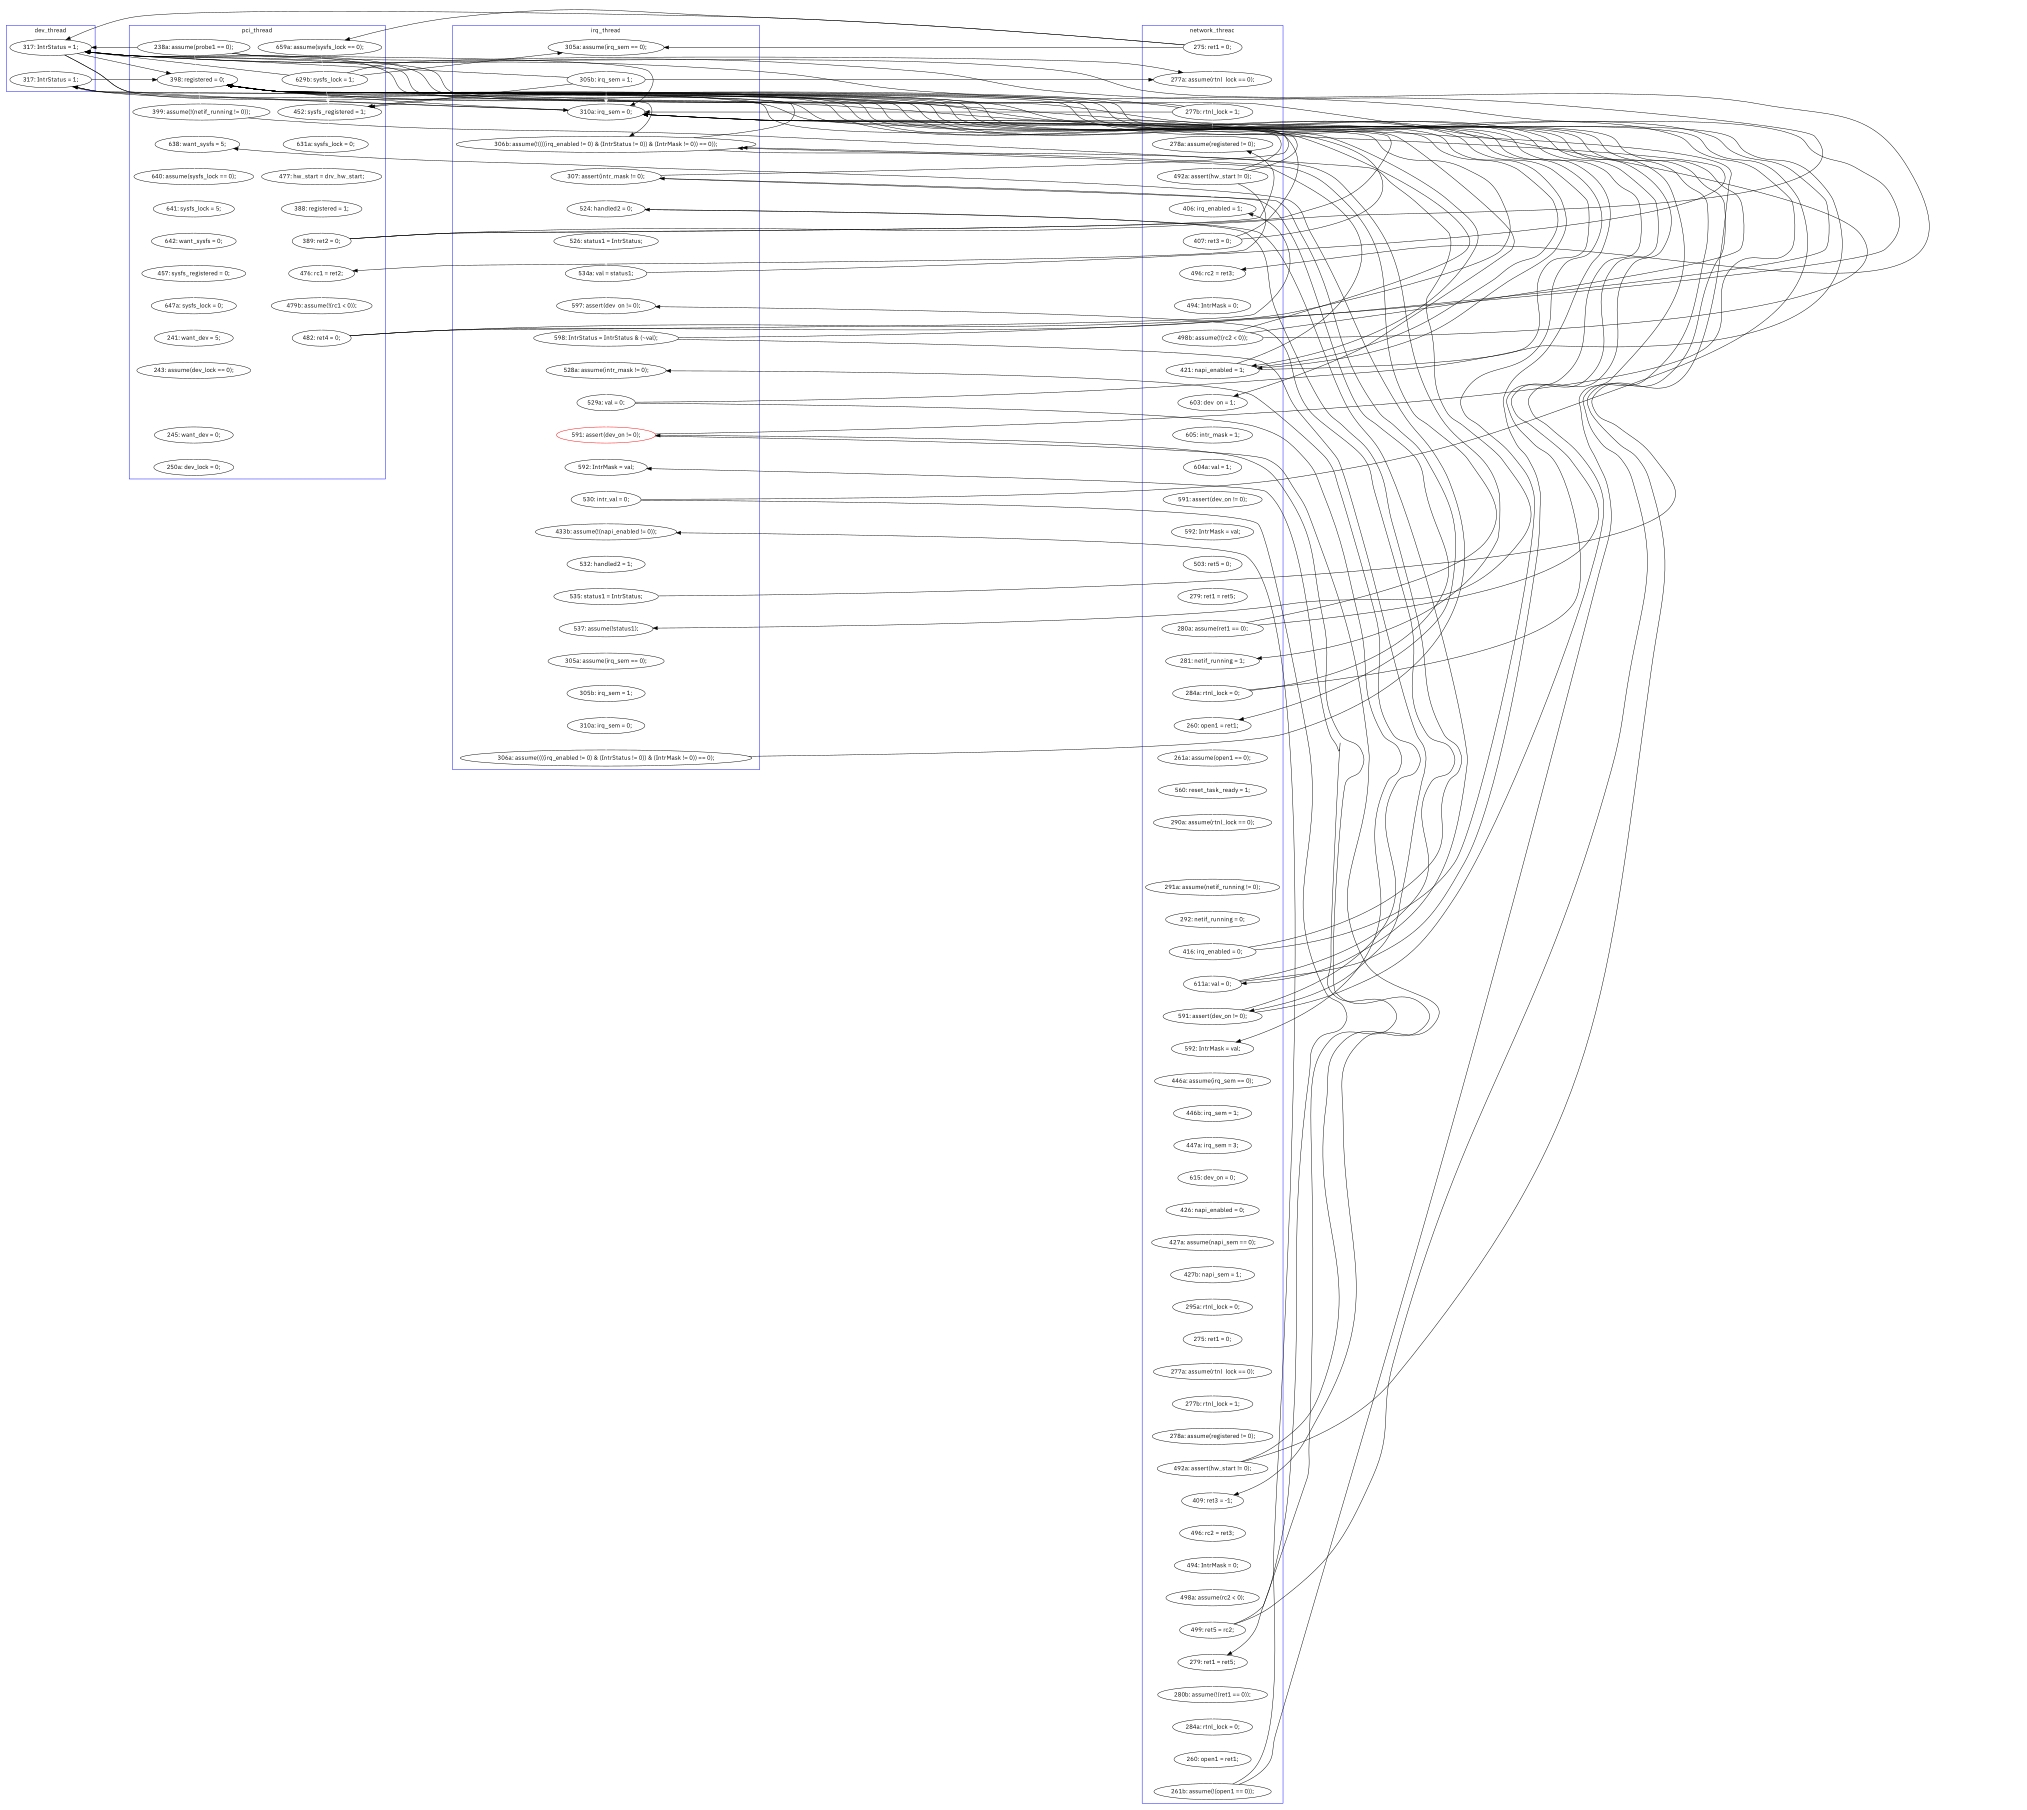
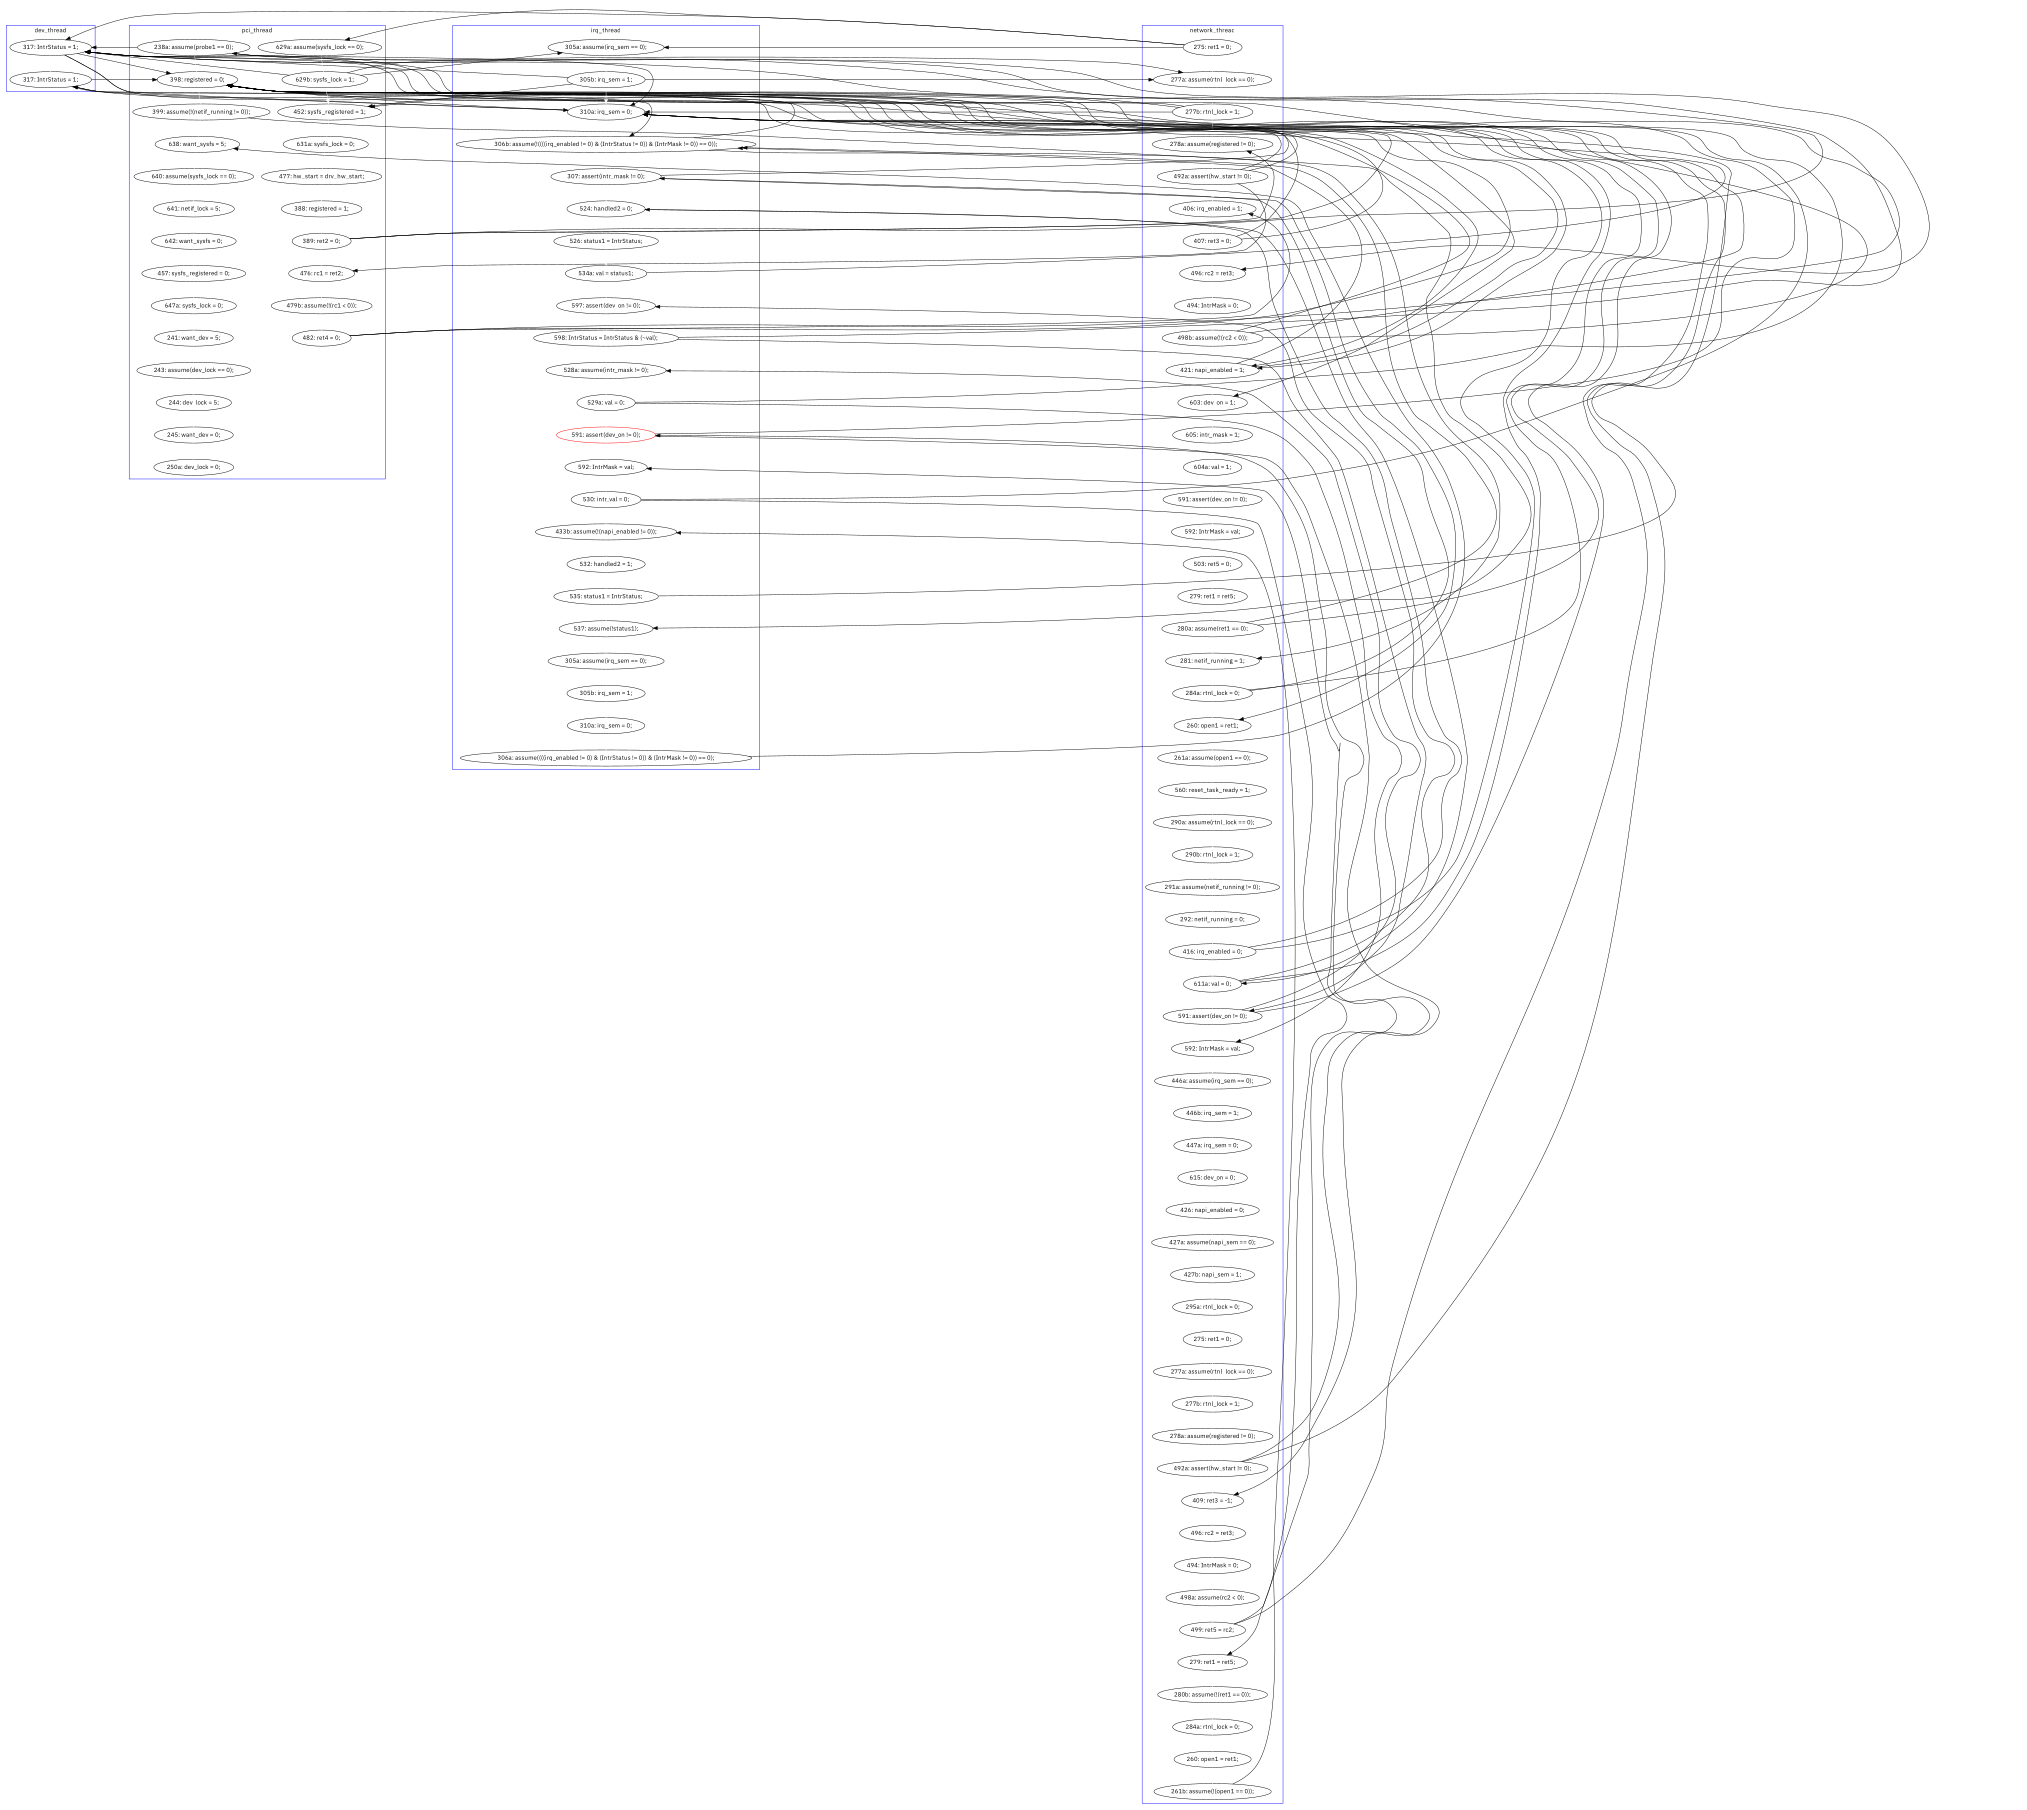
  digraph {
    fontname="IBM Plex Sans"
    node [fontname="IBM Plex Sans"]
    edge [color=white fontname="IBM Plex Sans" style=solid]
    n1 [label="317: IntrStatus = 1;"]
    n2 [label="317: IntrStatus = 1;"]
    n3 [label="275: ret1 = 0;"]
    n4 [label="421: napi_enabled = 1;"]
    n5 [label="603: dev_on = 1;"]
    n6 [label="416: irq_enabled = 0;"]
    n7 [label="611a: val = 0;"]
    n8 [label="284a: rtnl_lock = 0;"]
    n9 [label="492a: assert(hw_start != 0);"]
    n10 [label="406: irq_enabled = 1;"]
    n11 [label="278a: assume(registered != 0);"]
    n12 [label="407: ret3 = 0;"]
    n13 [label="591: assert(dev_on != 0);"]
    n14 [label="592: IntrMask = val;"]
    n15 [label="280a: assume(ret1 == 0);"]
    n16 [label="281: netif_running = 1;"]
    n17 [label="604a: val = 1;"]
    n18 [label="591: assert(dev_on != 0);"]
    n19 [label="503: ret5 = 0;"]
    n20 [label="494: IntrMask = 0;"]
    n21 [label="498a: assume(rc2 < 0);"]
    n22 [label="277b: rtnl_lock = 1;"]
+   n23 [label="290b: rtnl_lock = 1;"]
    n24 [label="291a: assume(netif_running != 0);"]
    n25 [label="290a: assume(rtnl_lock == 0);"]
    n26 [label="292: netif_running = 0;"]
-   n27 [label="447a: irq_sem = 3;"]
+   n27 [label="447a: irq_sem = 0;"]
    n28 [label="615: dev_on = 0;"]
    n29 [label="279: ret1 = ret5;"]
    n30 [label="280b: assume(!(ret1 == 0));"]
    n31 [label="260: open1 = ret1;"]
    n32 [label="261a: assume(open1 == 0);"]
    n33 [label="496: rc2 = ret3;"]
    n34 [label="592: IntrMask = val;"]
    n35 [label="409: ret3 = -1;"]
    n36 [label="496: rc2 = ret3;"]
    n37 [label="261b: assume(!(open1 == 0));"]
    n38 [label="499: ret5 = rc2;"]
    n39 [label="277b: rtnl_lock = 1;"]
    n40 [label="278a: assume(registered != 0);"]
    n41 [label="492a: assert(hw_start != 0);"]
    n42 [label="277a: assume(rtnl_lock == 0);"]
    n43 [label="605: intr_mask = 1;"]
    n44 [label="284a: rtnl_lock = 0;"]
    n45 [label="498b: assume(!(rc2 < 0));"]
    n46 [label="277a: assume(rtnl_lock == 0);"]
    n47 [label="560: reset_task_ready = 1;"]
    n48 [label="446a: assume(irq_sem == 0);"]
    n49 [label="446b: irq_sem = 1;"]
    n50 [label="275: ret1 = 0;"]
    n51 [label="279: ret1 = ret5;"]
    n52 [label="426: napi_enabled = 0;"]
    n53 [label="427a: assume(napi_sem == 0);"]
    n54 [label="427b: napi_sem = 1;"]
    n55 [label="295a: rtnl_lock = 0;"]
    n56 [label="260: open1 = ret1;"]
    n57 [label="494: IntrMask = 0;"]
    n58 [label="310a: irq_sem = 0;"]
    n59 [label="306b: assume(!((((irq_enabled != 0) & (IntrStatus != 0)) & (IntrMask != 0)) == 0));"]
    n60 [label="307: assert(intr_mask != 0);"]
    n61 [label="526: status1 = IntrStatus;"]
    n62 [label="534a: val = status1;"]
    n63 [label="310a: irq_sem = 0;"]
    n64 [label="306a: assume((((irq_enabled != 0) & (IntrStatus != 0)) & (IntrMask != 0)) == 0);"]
    n65 [label="532: handled2 = 1;"]
    n66 [label="535: status1 = IntrStatus;"]
    n67 [color=red label="591: assert(dev_on != 0);"]
    n68 [label="592: IntrMask = val;"]
    n69 [label="433b: assume(!(napi_enabled != 0));"]
    n70 [label="537: assume(!status1);"]
    n71 [label="524: handled2 = 0;"]
    n72 [label="530: intr_val = 0;"]
    n73 [label="305a: assume(irq_sem == 0);"]
    n74 [label="305b: irq_sem = 1;"]
    n75 [label="597: assert(dev_on != 0);"]
    n76 [label="598: IntrStatus = IntrStatus & (~val);"]
    n77 [label="528a: assume(intr_mask != 0);"]
    n78 [label="529a: val = 0;"]
    n79 [label="305a: assume(irq_sem == 0);"]
    n80 [label="305b: irq_sem = 1;"]
    n81 [label="398: registered = 0;"]
    n82 [label="477: hw_start = drv_hw_start;"]
    n83 [label="388: registered = 1;"]
    n84 [label="482: ret4 = 0;"]
    n85 [label="399: assume(!(netif_running != 0));"]
    n86 [label="638: want_sysfs = 5;"]
    n87 [label="640: assume(sysfs_lock == 0);"]
    n88 [label="452: sysfs_registered = 1;"]
    n89 [label="631a: sysfs_lock = 0;"]
    n90 [label="389: ret2 = 0;"]
-   n91 [label="659a: assume(sysfs_lock == 0);"]
+   n91 [label="629a: assume(sysfs_lock == 0);"]
    n92 [label="629b: sysfs_lock = 1;"]
    n93 [label="479b: assume(!(rc1 < 0));"]
    n94 [label="238a: assume(probe1 == 0);"]
    n95 [label="476: rc1 = ret2;"]
    n96 [label="647a: sysfs_lock = 0;"]
    n97 [label="241: want_dev = 5;"]
    n98 [label="457: sysfs_registered = 0;"]
    n99 [label="243: assume(dev_lock == 0);"]
-   n100 [label="641: sysfs_lock = 5;"]
+   n100 [label="641: netif_lock = 5;"]
+   n101 [label="244: dev_lock = 5;"]
    n102 [label="245: want_dev = 0;"]
    n103 [label="642: want_sysfs = 0;"]
    n104 [label="250a: dev_lock = 0;"]
    subgraph cluster_1 {
      color=blue
      label=dev_thread
      n1
      n2
    }
    subgraph cluster_2 {
      color=blue
      label=network_thread
      n3
      n4
      n5
      n6
      n7
      n8
      n9
      n10
      n11
      n12
      n13
      n14
      n15
      n16
      n17
      n18
      n19
      n20
      n21
      n22
+     n23
      n24
      n25
      n26
      n27
      n28
      n29
      n30
      n31
      n32
      n33
      n34
      n35
      n36
      n37
      n38
      n39
      n40
      n41
      n42
      n43
      n44
      n45
      n46
      n47
      n48
      n49
      n50
      n51
      n52
      n53
      n54
      n55
      n56
      n57
    }
    subgraph cluster_3 {
      color=blue
      label=irq_thread
      n58
      n59
      n60
      n61
      n62
      n63
      n64
      n65
      n66
      n67
      n68
      n69
      n70
      n71
      n72
      n73
      n74
      n75
      n76
      n77
      n78
      n79
      n80
    }
    subgraph cluster_4 {
      color=blue
      label=pci_thread
      n81
      n82
      n83
      n84
      n85
      n86
      n87
      n88
      n89
      n90
      n91
      n92
      n93
      n94
      n95
      n96
      n97
      n98
      n99
      n100
+     n101
      n102
      n103
      n104
    }
    n1 -> n2
    n1 -> n4 [color=black constraint=false]
    n1 -> n58 [color=black constraint=false]
    n1 -> n81 [color=black constraint=false]
    n2 -> n5 [color=black constraint=false]
    n2 -> n59 [color=black constraint=false]
    n2 -> n81 [color=black constraint=false]
    n3 -> n1 [color=black constraint=false]
    n3 -> n42
    n3 -> n73 [color=black constraint=false]
    n3 -> n91 [color=black constraint=false]
    n4 -> n2 [color=black constraint=false]
    n4 -> n5
    n4 -> n59 [color=black constraint=false]
-   n4 -> n81 [color=black constraint=false]
    n5 -> n43
    n6 -> n7
    n6 -> n71 [color=black constraint=false]
    n6 -> n81 [color=black constraint=false]
    n7 -> n18
    n7 -> n75 [color=black constraint=false]
    n7 -> n81 [color=black constraint=false]
    n8 -> n31
    n8 -> n60 [color=black constraint=false]
    n8 -> n81 [color=black constraint=false]
    n9 -> n1 [color=black constraint=false]
    n9 -> n10
    n9 -> n58 [color=black constraint=false]
    n9 -> n95 [color=black constraint=false]
    n10 -> n12
    n11 -> n9
    n12 -> n1 [color=black constraint=false]
    n12 -> n33
    n12 -> n58 [color=black constraint=false]
    n13 -> n14
    n14 -> n19
    n15 -> n16
    n15 -> n59 [color=black constraint=false]
    n15 -> n81 [color=black constraint=false]
    n16 -> n8
    n17 -> n13
    n18 -> n34
    n18 -> n77 [color=black constraint=false]
    n18 -> n81 [color=black constraint=false]
    n19 -> n51
    n20 -> n21
    n21 -> n38
    n22 -> n1 [color=black constraint=false]
    n22 -> n11
    n22 -> n58 [color=black constraint=false]
    n22 -> n88 [color=black constraint=false]
+   n23 -> n24
    n24 -> n26
+   n25 -> n23
    n26 -> n6
    n27 -> n28
    n28 -> n52
    n29 -> n30
    n30 -> n44
    n31 -> n32
    n32 -> n47
    n33 -> n57
    n34 -> n48
    n35 -> n36
    n36 -> n20
    n37 -> n69 [color=black constraint=false]
-   n37 -> n81 [color=black constraint=false]
    n38 -> n29
    n38 -> n68 [color=black constraint=false]
    n38 -> n81 [color=black constraint=false]
    n39 -> n40
    n40 -> n41
    n41 -> n35
    n41 -> n67 [color=black constraint=false]
    n41 -> n81 [color=black constraint=false]
    n42 -> n22
    n43 -> n17
    n44 -> n56
    n45 -> n1 [color=black constraint=false]
    n45 -> n4
    n45 -> n58 [color=black constraint=false]
    n45 -> n81 [color=black constraint=false]
    n46 -> n39
    n47 -> n25
    n48 -> n49
    n49 -> n27
    n50 -> n46
    n51 -> n15
    n52 -> n53
    n53 -> n54
    n54 -> n55
    n55 -> n50
    n56 -> n37
    n57 -> n45
    n58 -> n2 [color=black constraint=false]
    n58 -> n4 [color=black constraint=false]
    n58 -> n59
    n58 -> n81 [color=black constraint=false]
    n59 -> n16 [color=black constraint=false]
    n59 -> n60
    n59 -> n81 [color=black constraint=false]
    n60 -> n31 [color=black constraint=false]
    n60 -> n71
    n60 -> n81 [color=black constraint=false]
    n61 -> n62
    n62 -> n75
    n62 -> n81 [color=black constraint=false]
    n63 -> n64
    n64 -> n86 [color=black constraint=false]
    n65 -> n66
    n66 -> n70
    n66 -> n81 [color=black constraint=false]
    n67 -> n35 [color=black constraint=false]
    n67 -> n68
    n67 -> n81 [color=black constraint=false]
    n68 -> n72
    n69 -> n65
    n70 -> n79
    n71 -> n7 [color=black constraint=false]
    n71 -> n61
    n72 -> n29 [color=black constraint=false]
    n72 -> n69
    n72 -> n81 [color=black constraint=false]
    n73 -> n74
    n74 -> n1 [color=black constraint=false]
    n74 -> n42 [color=black constraint=false]
    n74 -> n58
    n74 -> n88 [color=black constraint=false]
    n75 -> n76
    n76 -> n18 [color=black constraint=false]
    n76 -> n77
-   n76 -> n81 [color=black constraint=false]
+   n76 -> n94 [color=black constraint=false]
    n77 -> n78
    n78 -> n34 [color=black constraint=false]
    n78 -> n67
    n78 -> n81 [color=black constraint=false]
    n79 -> n80
    n80 -> n63
    n81 -> n85
    n82 -> n83
    n83 -> n90
    n84 -> n1 [color=black constraint=false]
    n84 -> n10 [color=black constraint=false]
    n84 -> n58 [color=black constraint=false]
    n85 -> n70 [color=black constraint=false]
    n85 -> n86
    n86 -> n87
    n87 -> n100
    n88 -> n89
    n89 -> n82
    n90 -> n1 [color=black constraint=false]
    n90 -> n11 [color=black constraint=false]
    n90 -> n58 [color=black constraint=false]
    n90 -> n95
    n91 -> n92
    n92 -> n1 [color=black constraint=false]
    n92 -> n42 [color=black constraint=false]
    n92 -> n73 [color=black constraint=false]
    n92 -> n88
    n93 -> n84
    n94 -> n1 [color=black constraint=false]
    n94 -> n33 [color=black constraint=false]
    n94 -> n58 [color=black constraint=false]
    n94 -> n81
    n95 -> n93
    n96 -> n97
    n97 -> n99
    n98 -> n96
+   n99 -> n101
    n100 -> n103
+   n101 -> n102
    n102 -> n104
    n103 -> n98
  }
